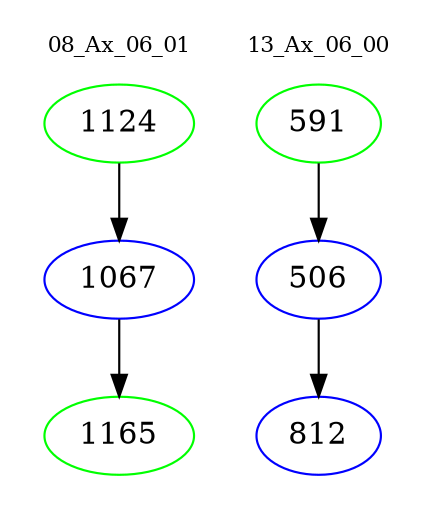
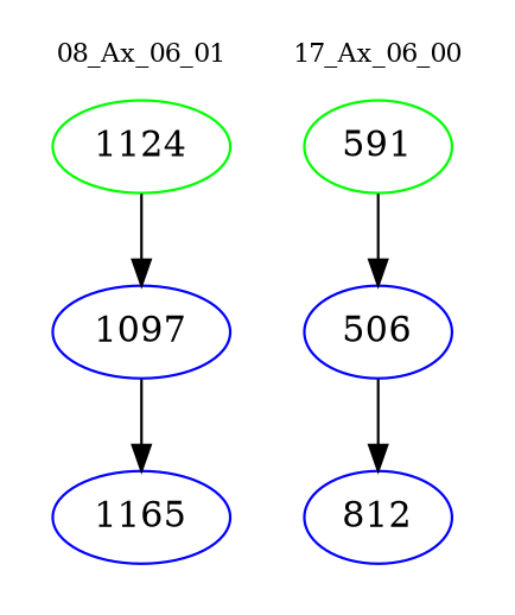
  digraph {
    node [color=blue]
    edge [color=black]
    n1 [color=green label=1124]
-   n2 [label=1067]
-   n3 [color=green label=1165]
+   n2 [label=1097]
+   n3 [label=1165]
    n4 [color=green label=591]
    n5 [label=506]
    n6 [label=812]
    subgraph cluster_1 {
      color=white
      fontsize=10
      label="08_Ax_06_01"
      n1
      n2
      n3
    }
    subgraph cluster_2 {
      color=white
      fontsize=10
-     label="13_Ax_06_00"
+     label="17_Ax_06_00"
      n4
      n5
      n6
    }
    n1 -> n2
    n2 -> n3
    n4 -> n5
    n5 -> n6
  }
